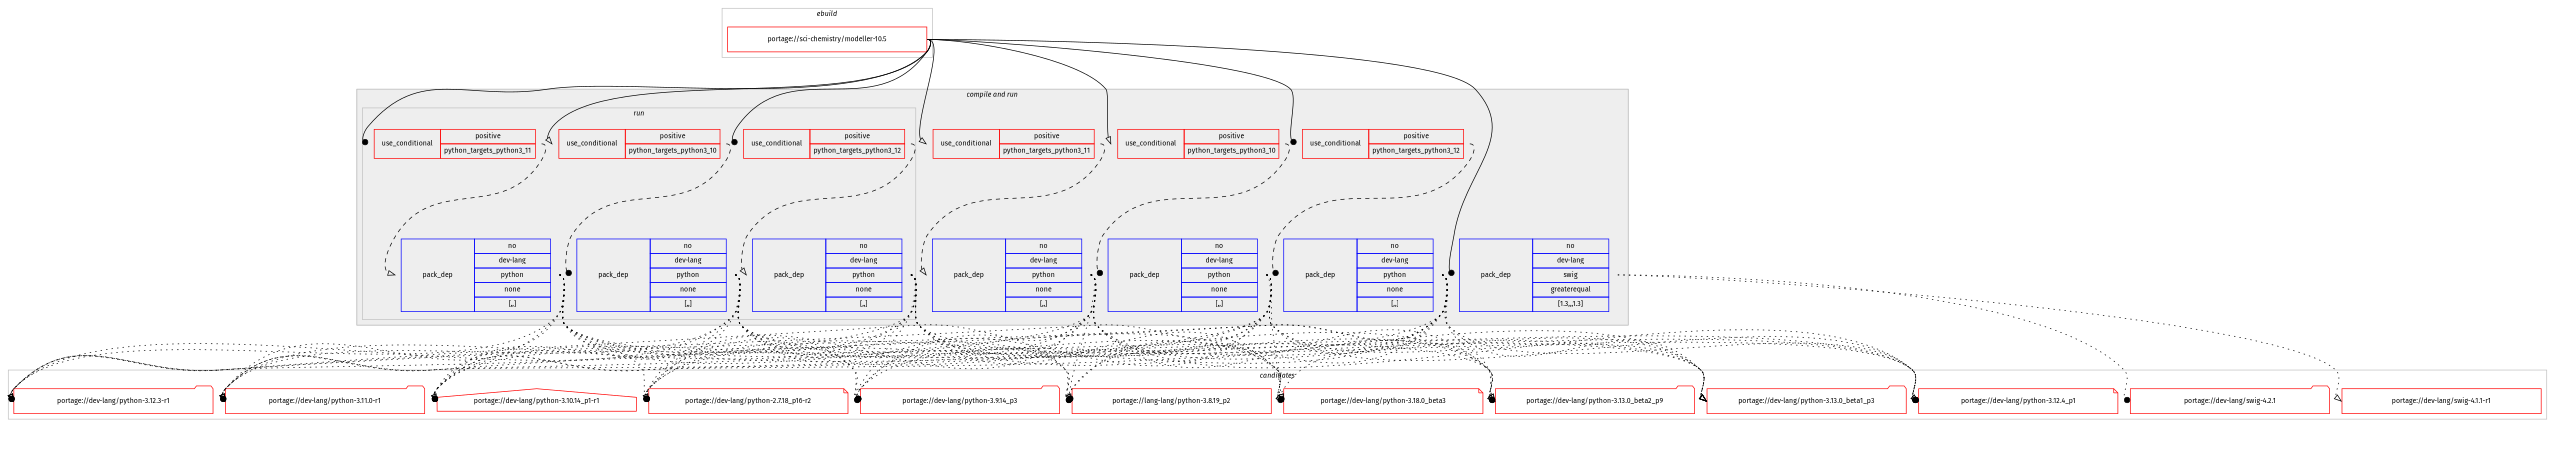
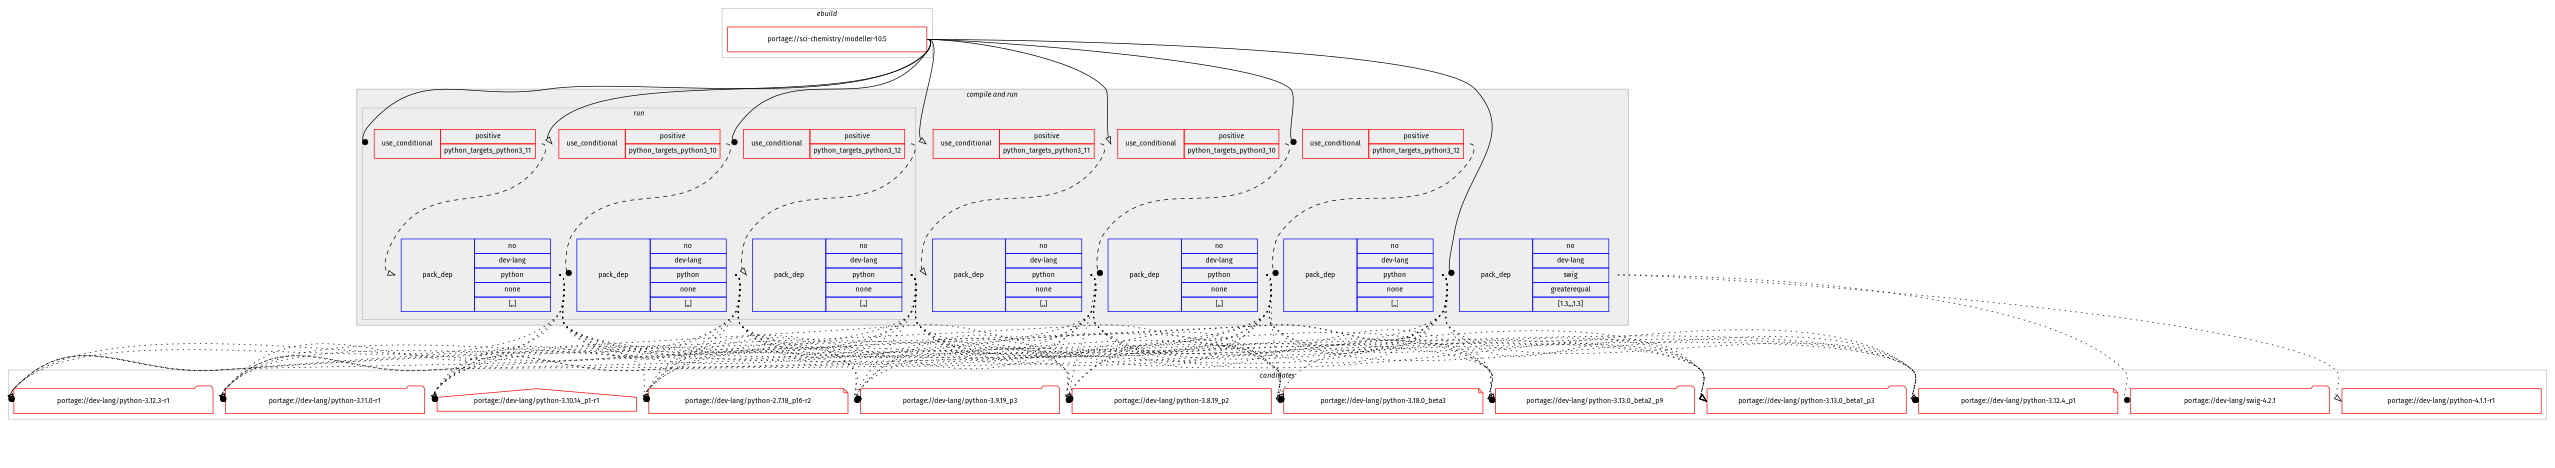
  digraph {
    compound=true
    concentrate=true
    fontname="Fira Sans"
    fontsize=10
    newrank=true
    rankdir=TB
    ranksep=1.5
    node [color=red fontname="Fira Sans" fontsize=10 shape=none]
    edge [arrowhead=dot fontname="Fira Sans" headport=w style=dotted tailport=e weight=100]
    n1 [label="portage://sci-chemistry/modeller-10.5" shape=box width=4]
    n2 [color=blue label=<<TABLE BORDER="0" CELLBORDER="1" CELLSPACING="0" CELLPADDING="4" WIDTH="220"><TR><TD ROWSPAN="6" CELLPADDING="30">pack_dep</TD></TR><TR><TD WIDTH="110">no</TD></TR><TR><TD>dev-lang</TD></TR><TR><TD>python</TD></TR><TR><TD>none</TD></TR><TR><TD>[,,]</TD></TR></TABLE>>]
    n3 [label=<<TABLE BORDER="0" CELLBORDER="1" CELLSPACING="0" CELLPADDING="4"><TR><TD ROWSPAN="3" CELLPADDING="10">use_conditional</TD></TR><TR><TD>positive</TD></TR><TR><TD>python_targets_python3_10</TD></TR></TABLE>>]
    n4 [color=blue label=<<TABLE BORDER="0" CELLBORDER="1" CELLSPACING="0" CELLPADDING="4" WIDTH="220"><TR><TD ROWSPAN="6" CELLPADDING="30">pack_dep</TD></TR><TR><TD WIDTH="110">no</TD></TR><TR><TD>dev-lang</TD></TR><TR><TD>python</TD></TR><TR><TD>none</TD></TR><TR><TD>[,,]</TD></TR></TABLE>>]
    n5 [label=<<TABLE BORDER="0" CELLBORDER="1" CELLSPACING="0" CELLPADDING="4"><TR><TD ROWSPAN="3" CELLPADDING="10">use_conditional</TD></TR><TR><TD>positive</TD></TR><TR><TD>python_targets_python3_11</TD></TR></TABLE>>]
    n6 [color=blue label=<<TABLE BORDER="0" CELLBORDER="1" CELLSPACING="0" CELLPADDING="4" WIDTH="220"><TR><TD ROWSPAN="6" CELLPADDING="30">pack_dep</TD></TR><TR><TD WIDTH="110">no</TD></TR><TR><TD>dev-lang</TD></TR><TR><TD>python</TD></TR><TR><TD>none</TD></TR><TR><TD>[,,]</TD></TR></TABLE>>]
    n7 [label=<<TABLE BORDER="0" CELLBORDER="1" CELLSPACING="0" CELLPADDING="4"><TR><TD ROWSPAN="3" CELLPADDING="10">use_conditional</TD></TR><TR><TD>positive</TD></TR><TR><TD>python_targets_python3_12</TD></TR></TABLE>>]
    n8 [color=blue label=<<TABLE BORDER="0" CELLBORDER="1" CELLSPACING="0" CELLPADDING="4" WIDTH="220"><TR><TD ROWSPAN="6" CELLPADDING="30">pack_dep</TD></TR><TR><TD WIDTH="110">no</TD></TR><TR><TD>dev-lang</TD></TR><TR><TD>swig</TD></TR><TR><TD>greaterequal</TD></TR><TR><TD>[1.3,,,1.3]</TD></TR></TABLE>>]
    n9 [color=blue label=<<TABLE BORDER="0" CELLBORDER="1" CELLSPACING="0" CELLPADDING="4" WIDTH="220"><TR><TD ROWSPAN="6" CELLPADDING="30">pack_dep</TD></TR><TR><TD WIDTH="110">no</TD></TR><TR><TD>dev-lang</TD></TR><TR><TD>python</TD></TR><TR><TD>none</TD></TR><TR><TD>[,,]</TD></TR></TABLE>>]
    n10 [label=<<TABLE BORDER="0" CELLBORDER="1" CELLSPACING="0" CELLPADDING="4"><TR><TD ROWSPAN="3" CELLPADDING="10">use_conditional</TD></TR><TR><TD>positive</TD></TR><TR><TD>python_targets_python3_10</TD></TR></TABLE>>]
    n11 [color=blue label=<<TABLE BORDER="0" CELLBORDER="1" CELLSPACING="0" CELLPADDING="4" WIDTH="220"><TR><TD ROWSPAN="6" CELLPADDING="30">pack_dep</TD></TR><TR><TD WIDTH="110">no</TD></TR><TR><TD>dev-lang</TD></TR><TR><TD>python</TD></TR><TR><TD>none</TD></TR><TR><TD>[,,]</TD></TR></TABLE>>]
    n12 [label=<<TABLE BORDER="0" CELLBORDER="1" CELLSPACING="0" CELLPADDING="4"><TR><TD ROWSPAN="3" CELLPADDING="10">use_conditional</TD></TR><TR><TD>positive</TD></TR><TR><TD>python_targets_python3_11</TD></TR></TABLE>>]
    n13 [color=blue label=<<TABLE BORDER="0" CELLBORDER="1" CELLSPACING="0" CELLPADDING="4" WIDTH="220"><TR><TD ROWSPAN="6" CELLPADDING="30">pack_dep</TD></TR><TR><TD WIDTH="110">no</TD></TR><TR><TD>dev-lang</TD></TR><TR><TD>python</TD></TR><TR><TD>none</TD></TR><TR><TD>[,,]</TD></TR></TABLE>>]
    n14 [label=<<TABLE BORDER="0" CELLBORDER="1" CELLSPACING="0" CELLPADDING="4"><TR><TD ROWSPAN="3" CELLPADDING="10">use_conditional</TD></TR><TR><TD>positive</TD></TR><TR><TD>python_targets_python3_12</TD></TR></TABLE>>]
    n15 [label="portage://dev-lang/python-2.7.18_p16-r2" shape=note width=4]
    n16 [label="portage://dev-lang/python-3.10.14_p1-r1" shape=house width=4]
    n17 [label="portage://dev-lang/python-3.11.0-r1" shape=folder width=4]
    n18 [label="portage://dev-lang/python-3.12.3-r1" shape=folder width=4]
    n19 [label="portage://dev-lang/python-3.12.4_p1" shape=note width=4]
    n20 [label="portage://dev-lang/python-3.13.0_beta1_p3" shape=folder width=4]
    n21 [label="portage://dev-lang/python-3.13.0_beta2_p9" shape=folder width=4]
    n22 [label="portage://dev-lang/python-3.18.0_beta3" shape=note width=4]
-   n23 [label="portage://lang-lang/python-3.8.19_p2" shape=box width=4]
-   n24 [label="portage://dev-lang/python-3.9.14_p3" shape=folder width=4]
-   n25 [label="portage://dev-lang/swig-4.1.1-r1" shape=box width=4]
+   n23 [label="portage://dev-lang/python-3.8.19_p2" shape=box width=4]
+   n24 [label="portage://dev-lang/python-3.9.19_p3" shape=folder width=4]
+   n25 [label="portage://dev-lang/python-4.1.1-r1" shape=box width=4]
    n26 [label="portage://dev-lang/swig-4.2.1" shape=folder width=4]
    subgraph cluster_1 {
      color=gray
      label=<<i>ebuild</i>>
      rank=same
      n1
    }
    subgraph cluster_2 {
      color=gray
      label=<<i>dependencies</i>>
      subgraph cluster_3 {
        color=gray
        fillcolor="#eeeeee"
        label=<<i>compile</i>>
        style=filled
        subgraph sub_4 {
          color=gray
          fillcolor="#eeeeee"
          label=<<i>compile</i>>
          style=filled
          n3
          subgraph sub_5 {
            color=gray
            fillcolor="#eeeeee"
            label=<<i>compile</i>>
            style=filled
            n2
          }
        }
        subgraph sub_6 {
          color=gray
          fillcolor="#eeeeee"
          label=<<i>compile</i>>
          style=filled
          n5
          subgraph sub_7 {
            color=gray
            fillcolor="#eeeeee"
            label=<<i>compile</i>>
            style=filled
            n4
          }
        }
        subgraph sub_8 {
          color=gray
          fillcolor="#eeeeee"
          label=<<i>compile</i>>
          style=filled
          n7
          subgraph sub_9 {
            color=gray
            fillcolor="#eeeeee"
            label=<<i>compile</i>>
            style=filled
            n6
          }
        }
        subgraph sub_10 {
          color=gray
          fillcolor="#eeeeee"
          label=<<i>compile</i>>
          style=filled
          n8
        }
      }
      subgraph cluster_11 {
        color=gray
        fillcolor="#eeeeee"
        label=<<i>compile and run</i>>
        style=filled
      }
      subgraph cluster_12 {
        color=gray
        fillcolor="#eeeeee"
        label=<<i>run</i>>
        style=filled
        subgraph sub_13 {
          color=gray
          fillcolor="#eeeeee"
          label=<<i>run</i>>
          style=filled
          n10
          subgraph sub_14 {
            color=gray
            fillcolor="#eeeeee"
            label=<<i>run</i>>
            style=filled
            n9
          }
        }
        subgraph sub_15 {
          color=gray
          fillcolor="#eeeeee"
          label=<<i>run</i>>
          style=filled
          n12
          subgraph sub_16 {
            color=gray
            fillcolor="#eeeeee"
            label=<<i>run</i>>
            style=filled
            n11
          }
        }
        subgraph sub_17 {
          color=gray
          fillcolor="#eeeeee"
          label=<<i>run</i>>
          style=filled
          n14
          subgraph sub_18 {
            color=gray
            fillcolor="#eeeeee"
            label=<<i>run</i>>
            style=filled
            n13
          }
        }
      }
    }
    subgraph cluster_19 {
      color=gray
      label=<<i>candidates</i>>
      rank=same
      subgraph sub_20 {
        color=black
        label=<<i>candidates</i>>
        nodesep=1
        rank=same
        n15
        n16
        n17
        n18
        n19
        n20
        n21
        n22
        n23
        n24
      }
      subgraph sub_21 {
        color=black
        label=<<i>candidates</i>>
        nodesep=1
        rank=same
        n15
        n16
        n17
        n18
        n19
        n20
        n21
        n22
        n23
        n24
      }
      subgraph sub_22 {
        color=black
        label=<<i>candidates</i>>
        nodesep=1
        rank=same
        n15
        n16
        n17
        n18
        n19
        n20
        n21
        n22
        n23
        n24
      }
      subgraph sub_23 {
        color=black
        label=<<i>candidates</i>>
        nodesep=1
        rank=same
        n25
        n26
      }
      subgraph sub_24 {
        color=black
        label=<<i>candidates</i>>
        nodesep=1
        rank=same
        n15
        n16
        n17
        n18
        n19
        n20
        n21
        n22
        n23
        n24
      }
      subgraph sub_25 {
        color=black
        label=<<i>candidates</i>>
        nodesep=1
        rank=same
        n15
        n16
        n17
        n18
        n19
        n20
        n21
        n22
        n23
        n24
      }
      subgraph sub_26 {
        color=black
        label=<<i>candidates</i>>
        nodesep=1
        rank=same
        n15
        n16
        n17
        n18
        n19
        n20
        n21
        n22
        n23
        n24
      }
    }
    n1 -> n3 [arrowhead=onormal style=solid weight=20]
    n1 -> n5 [arrowhead=onormal style=solid weight=20]
    n1 -> n7 [style=solid weight=20]
    n1 -> n8 [style=solid weight=20]
    n1 -> n10 [arrowhead=onormal style=solid weight=20]
    n1 -> n12 [style=solid weight=20]
    n1 -> n14 [style=solid weight=20]
    n2 -> n15
    n2 -> n16
    n2 -> n17 [arrowhead=onormal]
    n2 -> n18 [arrowhead=onormal]
    n2 -> n19 [arrowhead=onormal]
    n2 -> n20 [arrowhead=onormal]
    n2 -> n21 [arrowhead=onormal]
    n2 -> n22 [arrowhead=onormal]
    n2 -> n23
    n2 -> n24
    n3 -> n2 [style=dashed weight=20]
    n4 -> n15 [arrowhead=onormal]
    n4 -> n16 [arrowhead=onormal]
    n4 -> n17 [arrowhead=onormal]
    n4 -> n18
    n4 -> n19
    n4 -> n20 [arrowhead=onormal]
    n4 -> n21 [arrowhead=onormal]
    n4 -> n22
    n4 -> n23
    n4 -> n24
    n5 -> n4 [arrowhead=onormal style=dashed weight=20]
    n6 -> n15
    n6 -> n16 [arrowhead=onormal]
    n6 -> n17
    n6 -> n18
    n6 -> n19
    n6 -> n20 [arrowhead=onormal]
    n6 -> n21 [arrowhead=onormal]
    n6 -> n22 [arrowhead=onormal]
    n6 -> n23 [arrowhead=onormal]
    n6 -> n24
    n7 -> n6 [style=dashed weight=20]
    n8 -> n25 [arrowhead=onormal]
    n8 -> n26
    n9 -> n15
    n9 -> n16
    n9 -> n17
    n9 -> n18 [arrowhead=onormal]
    n9 -> n19
    n9 -> n20 [arrowhead=onormal]
    n9 -> n21
    n9 -> n22
    n9 -> n23
    n9 -> n24
    n10 -> n9 [style=dashed weight=20]
    n11 -> n15
    n11 -> n16
    n11 -> n17 [arrowhead=onormal]
    n11 -> n18 [arrowhead=onormal]
    n11 -> n19
    n11 -> n20 [arrowhead=onormal]
    n11 -> n21 [arrowhead=onormal]
    n11 -> n22 [arrowhead=onormal]
    n11 -> n23
    n11 -> n24
    n12 -> n11 [arrowhead=onormal style=dashed weight=20]
    n13 -> n15 [arrowhead=onormal]
    n13 -> n16
    n13 -> n17 [arrowhead=onormal]
    n13 -> n18 [arrowhead=onormal]
    n13 -> n19 [arrowhead=onormal]
    n13 -> n20 [arrowhead=onormal]
    n13 -> n21
    n13 -> n22 [arrowhead=onormal]
    n13 -> n23 [arrowhead=onormal]
    n13 -> n24
    n14 -> n13 [arrowhead=onormal style=dashed weight=20]
  }
